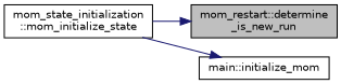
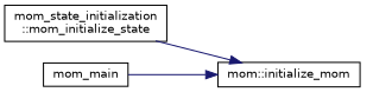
  digraph {
    rankdir=RL
    node [color=black fillcolor=white fontname=Helvetica fontsize=10 shape=record style=filled]
    edge [color=midnightblue dir=back fontname=Helvetica fontsize=10 labelfontname=Helvetica labelfontsize=10 style=solid]
-   n1 [fillcolor=grey75 fontcolor=black height=0.2 label="mom_restart::determine\l_is_new_run" width=0.4]
    n2 [height=0.2 label="mom_state_initialization\l::mom_initialize_state" width=0.4]
-   n3 [height=0.2 label="main::initialize_mom" width=0.4]
-   n1 -> n2
+   n3 [height=0.2 label="mom::initialize_mom" width=0.4]
+   n4 [height=0.2 label=mom_main width=0.4]
    n3 -> n2
+   n3 -> n4
  }
